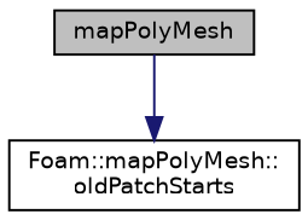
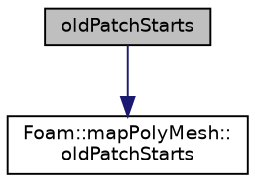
  digraph {
    rankdir=TB
    node [color=black fontname=Helvetica fontsize=10 shape=record]
-   n1 [fillcolor=grey75 fontcolor=black height=0.2 label=mapPolyMesh style=filled width=0.4]
+   n1 [fillcolor=grey75 fontcolor=black height=0.2 label=oldPatchStarts style=filled width=0.4]
    n2 [height=0.2 label="Foam::mapPolyMesh::\loldPatchStarts" width=0.4]
    n1 -> n2 [color=midnightblue fontname=Helvetica fontsize=10 labelfontname=Helvetica labelfontsize=10 style=solid]
  }
